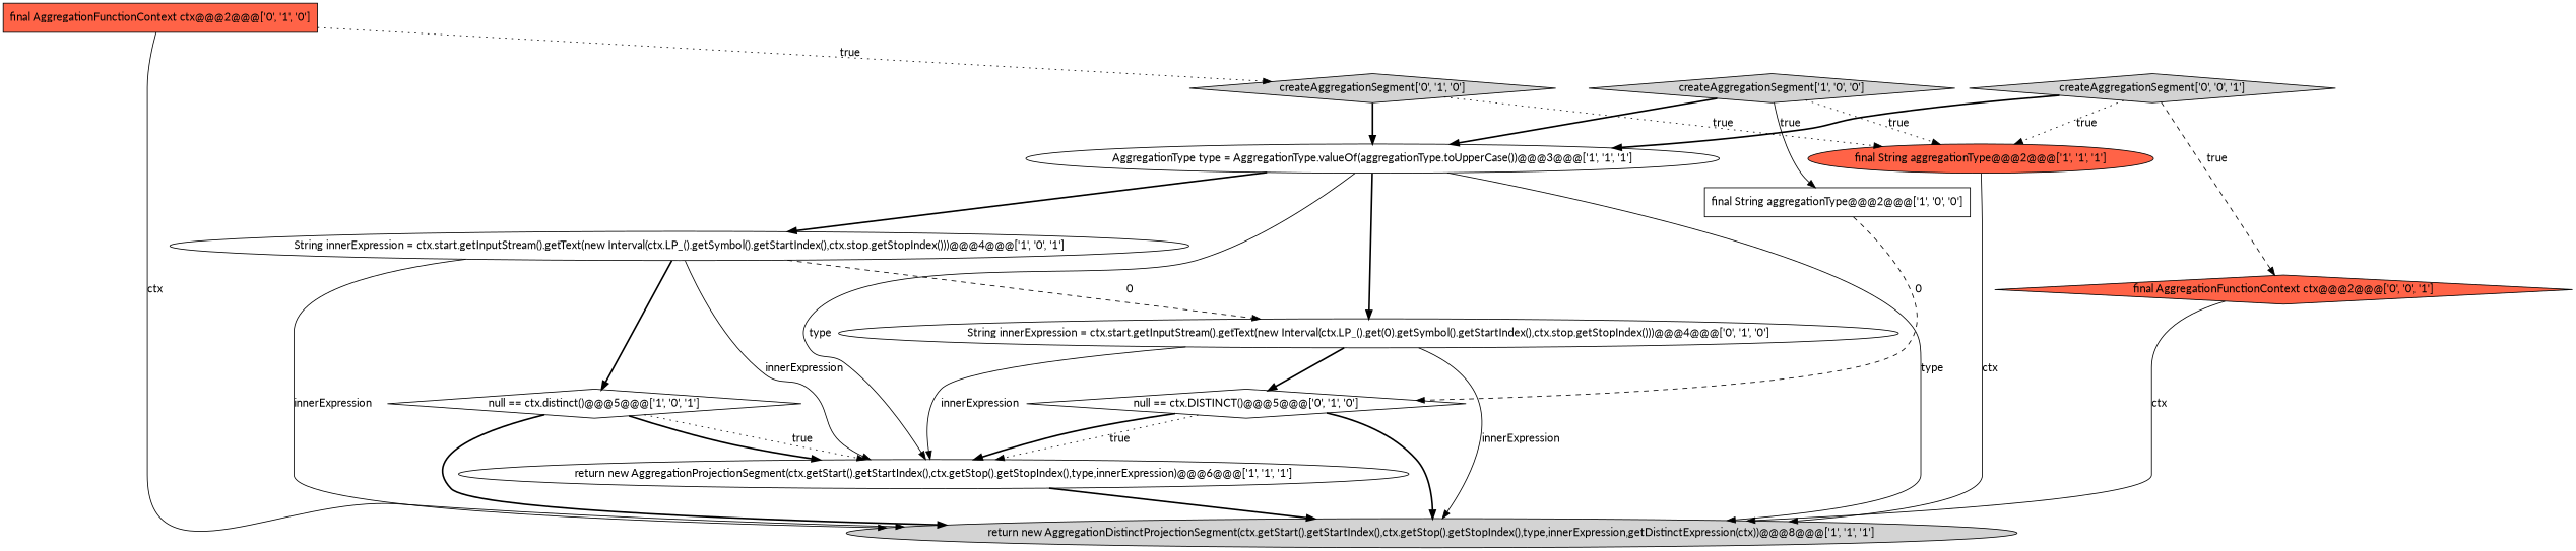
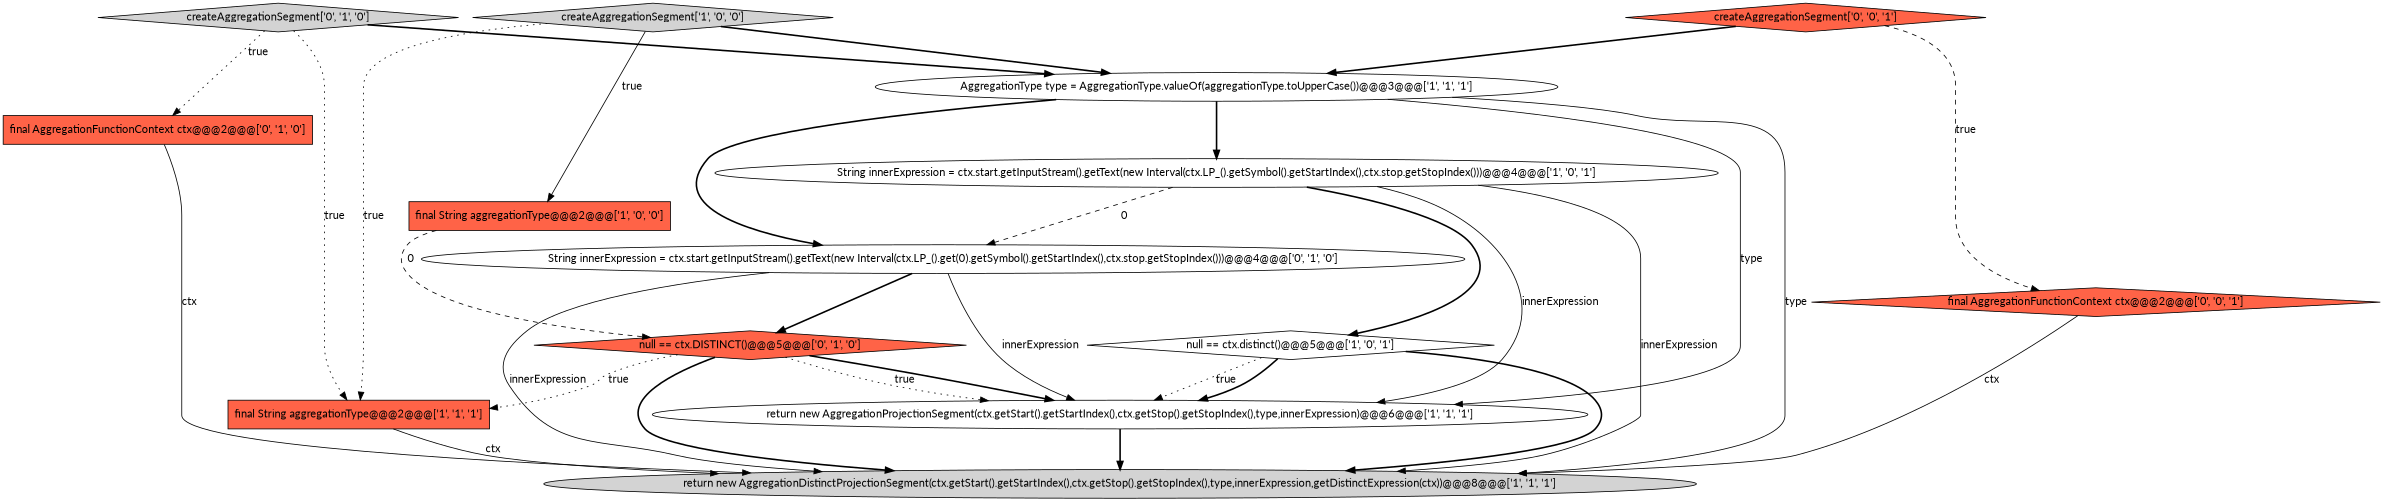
  digraph {
    fontname=Lato
    node [fillcolor=white fontname=Lato shape=diamond style=filled]
    edge [fontname=Lato style=bold]
    n1 [fillcolor=lightgray label="createAggregationSegment['0', '1', '0']"]
-   n2 [fillcolor=tomato label="final String aggregationType@@@2@@@['1', '1', '1']" shape=ellipse]
+   n2 [fillcolor=tomato label="final String aggregationType@@@2@@@['1', '1', '1']" shape=box]
    n3 [fillcolor=tomato label="final AggregationFunctionContext ctx@@@2@@@['0', '1', '0']" shape=box]
    n4 [label="AggregationType type = AggregationType.valueOf(aggregationType.toUpperCase())@@@3@@@['1', '1', '1']" shape=ellipse]
    n5 [fillcolor=lightgray label="return new AggregationDistinctProjectionSegment(ctx.getStart().getStartIndex(),ctx.getStop().getStopIndex(),type,innerExpression,getDistinctExpression(ctx))@@@8@@@['1', '1', '1']" shape=ellipse]
    n6 [label="String innerExpression = ctx.start.getInputStream().getText(new Interval(ctx.LP_().get(0).getSymbol().getStartIndex(),ctx.stop.getStopIndex()))@@@4@@@['0', '1', '0']" shape=ellipse]
    n7 [label="return new AggregationProjectionSegment(ctx.getStart().getStartIndex(),ctx.getStop().getStopIndex(),type,innerExpression)@@@6@@@['1', '1', '1']" shape=ellipse]
    n8 [label="String innerExpression = ctx.start.getInputStream().getText(new Interval(ctx.LP_().getSymbol().getStartIndex(),ctx.stop.getStopIndex()))@@@4@@@['1', '0', '1']" shape=ellipse]
-   n9 [label="null == ctx.DISTINCT()@@@5@@@['0', '1', '0']"]
+   n9 [fillcolor=tomato label="null == ctx.DISTINCT()@@@5@@@['0', '1', '0']"]
    n10 [fillcolor=lightgray label="createAggregationSegment['1', '0', '0']"]
-   n11 [label="final String aggregationType@@@2@@@['1', '0', '0']" shape=box]
-   n12 [fillcolor=lightgray label="createAggregationSegment['0', '0', '1']"]
+   n11 [fillcolor=tomato label="final String aggregationType@@@2@@@['1', '0', '0']" shape=box]
+   n12 [fillcolor=tomato label="createAggregationSegment['0', '0', '1']"]
    n13 [fillcolor=tomato label="final AggregationFunctionContext ctx@@@2@@@['0', '0', '1']"]
    n14 [label="null == ctx.distinct()@@@5@@@['1', '0', '1']"]
    n1 -> n2 [label=true style=dotted]
-   n3 -> n1 [label=true style=dotted]
+   n1 -> n3 [label=true style=dotted]
    n1 -> n4
    n2 -> n5 [label=ctx style=solid]
    n3 -> n5 [label=ctx style=solid]
    n4 -> n5 [label=type style=solid]
    n4 -> n6
    n4 -> n7 [label=type style=solid]
    n4 -> n8
    n6 -> n5 [label=innerExpression style=solid]
    n6 -> n7 [label=innerExpression style=solid]
    n6 -> n9
    n7 -> n5
    n8 -> n5 [label=innerExpression style=solid]
    n8 -> n6 [label=0 style=dashed]
    n8 -> n7 [label=innerExpression style=solid]
    n8 -> n14
    n9 -> n5
    n9 -> n7 [label=true style=dotted]
    n9 -> n7
    n10 -> n2 [label=true style=dotted]
    n10 -> n4
    n10 -> n11 [label=true style=solid]
    n11 -> n9 [label=0 style=dashed]
-   n12 -> n2 [label=true style=dotted]
+   n9 -> n2 [label=true style=dotted]
    n12 -> n4
    n12 -> n13 [label=true style=dashed]
    n13 -> n5 [label=ctx style=solid]
    n14 -> n5
    n14 -> n7 [label=true style=dotted]
    n14 -> n7
  }
